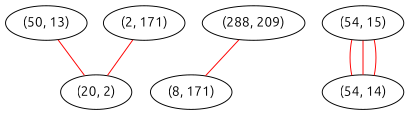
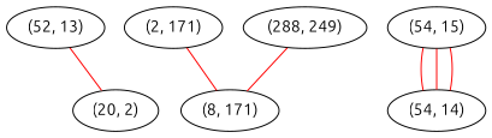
  graph {
    fontname=Ubuntu
    node [fontname=Ubuntu]
    edge [color=red fontname=Ubuntu weight=1]
-   "(52, 13)" [label="(50, 13)"]
+   "(52, 13)"
    "(20, 2)"
-   "(288, 249)" [label="(288, 209)"]
+   "(288, 249)"
    "(8, 171)"
    "(2, 171)"
    "(54, 15)"
    "(54, 14)"
    "(52, 13)" -- "(20, 2)"
    "(288, 249)" -- "(8, 171)"
-   "(2, 171)" -- "(20, 2)"
+   "(2, 171)" -- "(8, 171)"
    "(54, 15)" -- "(54, 14)"
    "(54, 15)" -- "(54, 14)"
    "(54, 15)" -- "(54, 14)"
  }
